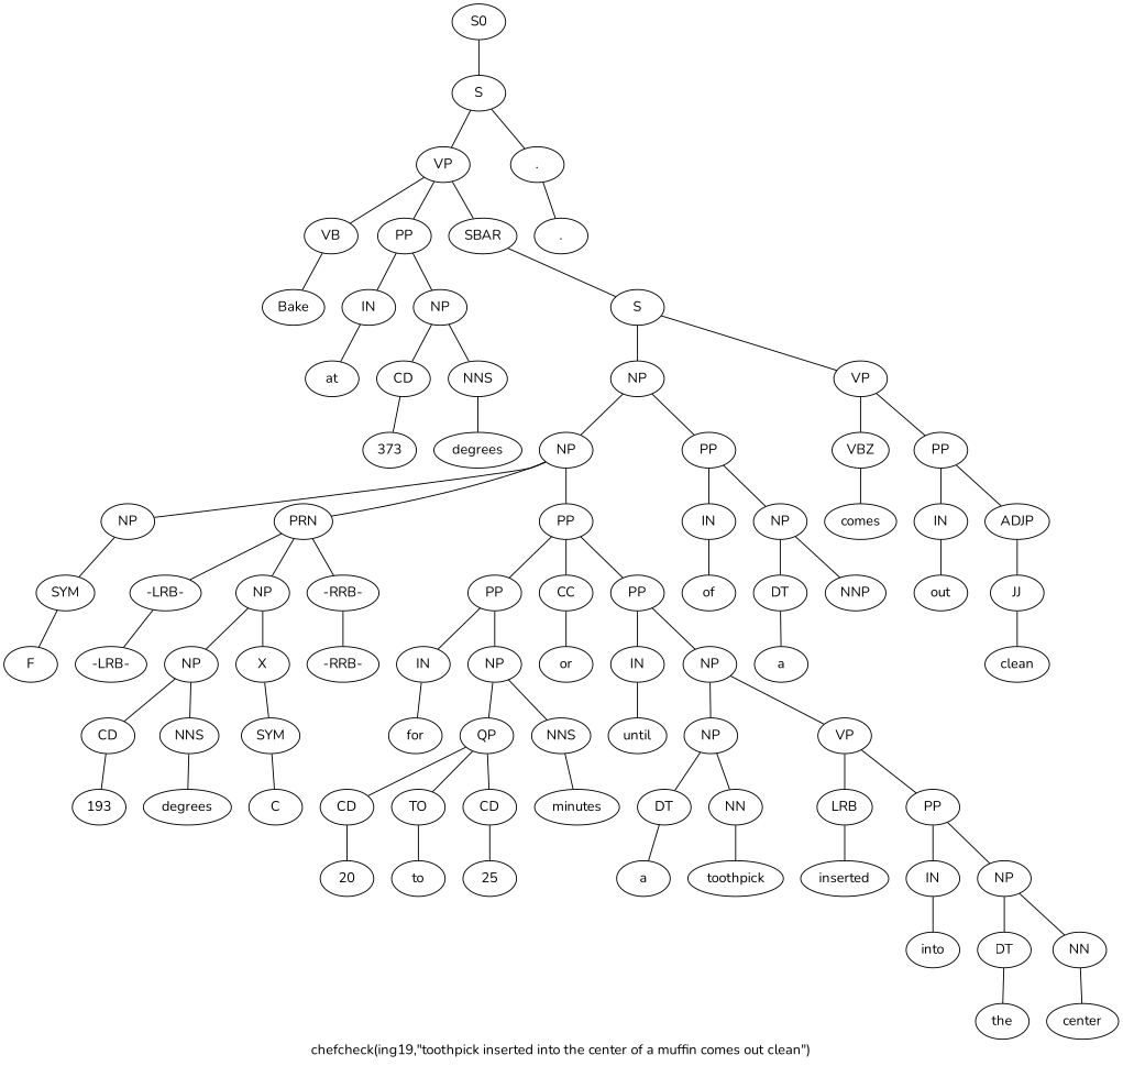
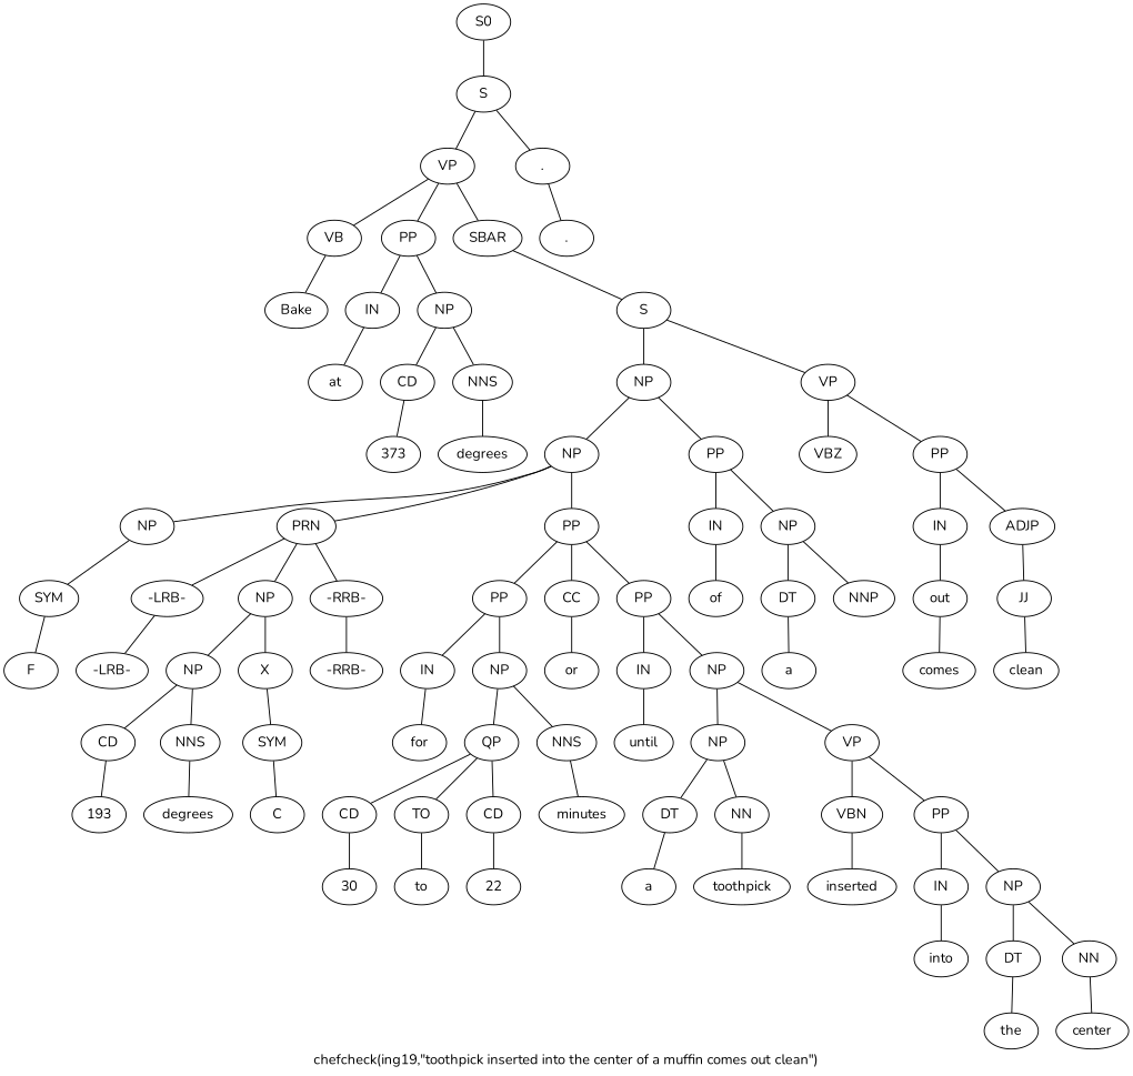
  graph {
    fontname=Nunito
    label="chefcheck(ing19,\"toothpick inserted into the center of a muffin comes out clean\")"
    node [fontname=Nunito]
    edge [fontname=Nunito]
    n1 [label=S0]
    n2 [label=S]
    n3 [label=VP]
    n4 [label="."]
    n5 [label=VB]
    n6 [label=PP]
    n7 [label=SBAR]
    n8 [label="."]
    n9 [label=Bake]
    n10 [label=IN]
    n11 [label=NP]
    n12 [label=S]
    n13 [label=at]
    n14 [label=CD]
    n15 [label=NNS]
    n16 [label=373]
    n17 [label=degrees]
    n18 [label=NP]
    n19 [label=VP]
    n20 [label=NP]
    n21 [label=PP]
    n22 [label=VBZ]
    n23 [label=PP]
    n24 [label=NP]
    n25 [label=PRN]
    n26 [label=PP]
    n27 [label=IN]
    n28 [label=NP]
    n29 [label=SYM]
    n30 [label="-LRB-"]
    n31 [label=NP]
    n32 [label="-RRB-"]
    n33 [label=PP]
    n34 [label=CC]
    n35 [label=PP]
    n36 [label=F]
    n37 [label="-LRB-"]
    n38 [label=NP]
    n39 [label=X]
    n40 [label="-RRB-"]
    n41 [label=CD]
    n42 [label=NNS]
    n43 [label=SYM]
    n44 [label=193]
    n45 [label=degrees]
    n46 [label=C]
    n47 [label=IN]
    n48 [label=NP]
    n49 [label=or]
    n50 [label=IN]
    n51 [label=NP]
    n52 [label=for]
    n53 [label=QP]
    n54 [label=NNS]
    n55 [label=CD]
    n56 [label=TO]
    n57 [label=CD]
    n58 [label=minutes]
-   n59 [label=20]
+   n59 [label=30]
    n60 [label=to]
-   n61 [label=25]
+   n61 [label=22]
    n62 [label=until]
    n63 [label=NP]
    n64 [label=VP]
    n65 [label=DT]
    n66 [label=NN]
-   n67 [label=LRB]
+   n67 [label=VBN]
    n68 [label=PP]
    n69 [label=a]
    n70 [label=toothpick]
    n71 [label=inserted]
    n72 [label=IN]
    n73 [label=NP]
    n74 [label=into]
    n75 [label=DT]
    n76 [label=NN]
    n77 [label=the]
    n78 [label=center]
    n79 [label=of]
    n80 [label=DT]
    n81 [label=NNP]
    n82 [label=a]
    n83 [label=comes]
    n84 [label=IN]
    n85 [label=ADJP]
    n86 [label=out]
    n87 [label=JJ]
    n88 [label=clean]
    n1 -- n2
    n2 -- n3
    n2 -- n4
    n3 -- n5
    n3 -- n6
    n3 -- n7
    n4 -- n8
    n5 -- n9
    n6 -- n10
    n6 -- n11
    n7 -- n12
    n10 -- n13
    n11 -- n14
    n11 -- n15
    n12 -- n18
    n12 -- n19
    n14 -- n16
    n15 -- n17
    n18 -- n20
    n18 -- n21
    n19 -- n22
    n19 -- n23
    n20 -- n24
    n20 -- n25
    n20 -- n26
    n21 -- n27
    n21 -- n28
-   n22 -- n83
+   n86 -- n83
    n23 -- n84
    n23 -- n85
    n24 -- n29
    n25 -- n30
    n25 -- n31
    n25 -- n32
    n26 -- n33
    n26 -- n34
    n26 -- n35
    n27 -- n79
    n28 -- n80
    n28 -- n81
    n29 -- n36
    n30 -- n37
    n31 -- n38
    n31 -- n39
    n32 -- n40
    n33 -- n47
    n33 -- n48
    n34 -- n49
    n35 -- n50
    n35 -- n51
    n38 -- n41
    n38 -- n42
    n39 -- n43
    n41 -- n44
    n42 -- n45
    n43 -- n46
    n47 -- n52
    n48 -- n53
    n48 -- n54
    n50 -- n62
    n51 -- n63
    n51 -- n64
    n53 -- n55
    n53 -- n56
    n53 -- n57
    n54 -- n58
    n55 -- n59
    n56 -- n60
    n57 -- n61
    n63 -- n65
    n63 -- n66
    n64 -- n67
    n64 -- n68
    n65 -- n69
    n66 -- n70
    n67 -- n71
    n68 -- n72
    n68 -- n73
    n72 -- n74
    n73 -- n75
    n73 -- n76
    n75 -- n77
    n76 -- n78
    n80 -- n82
    n84 -- n86
    n85 -- n87
    n87 -- n88
  }
